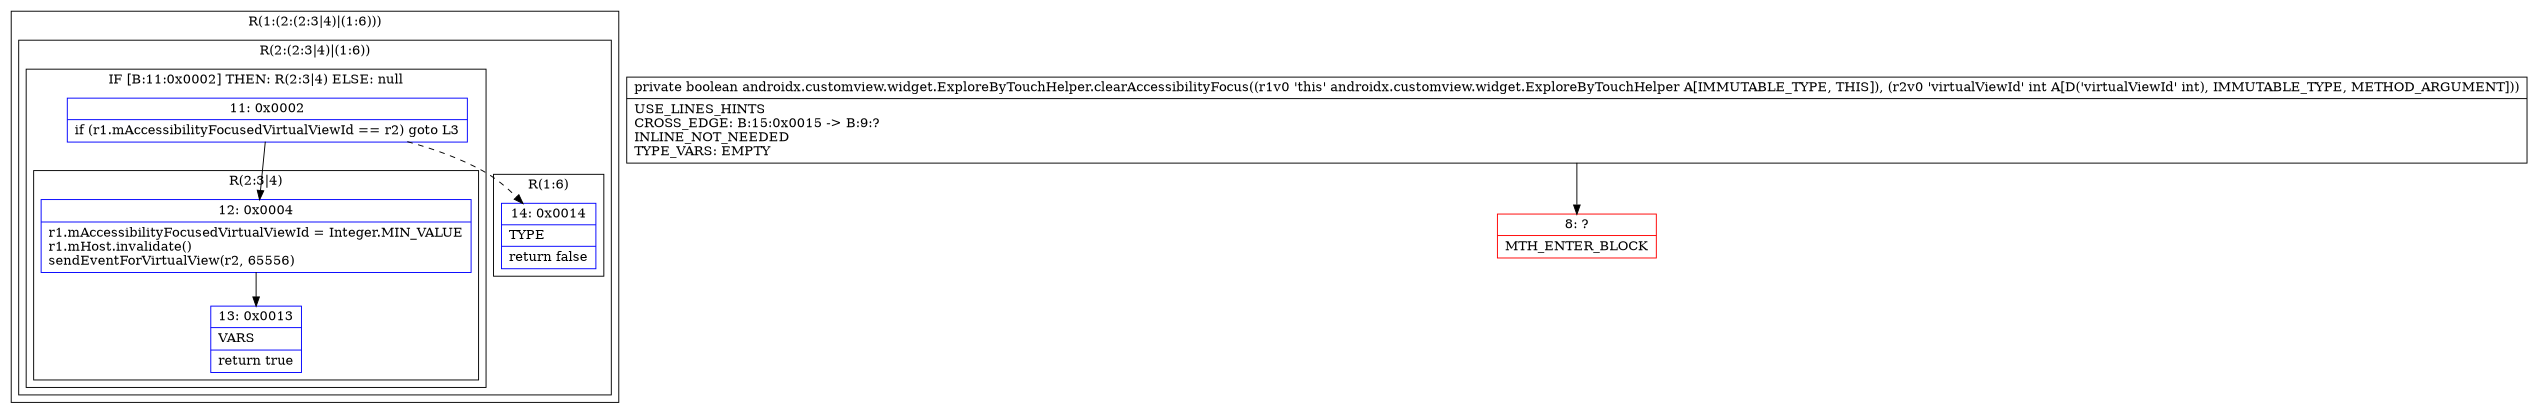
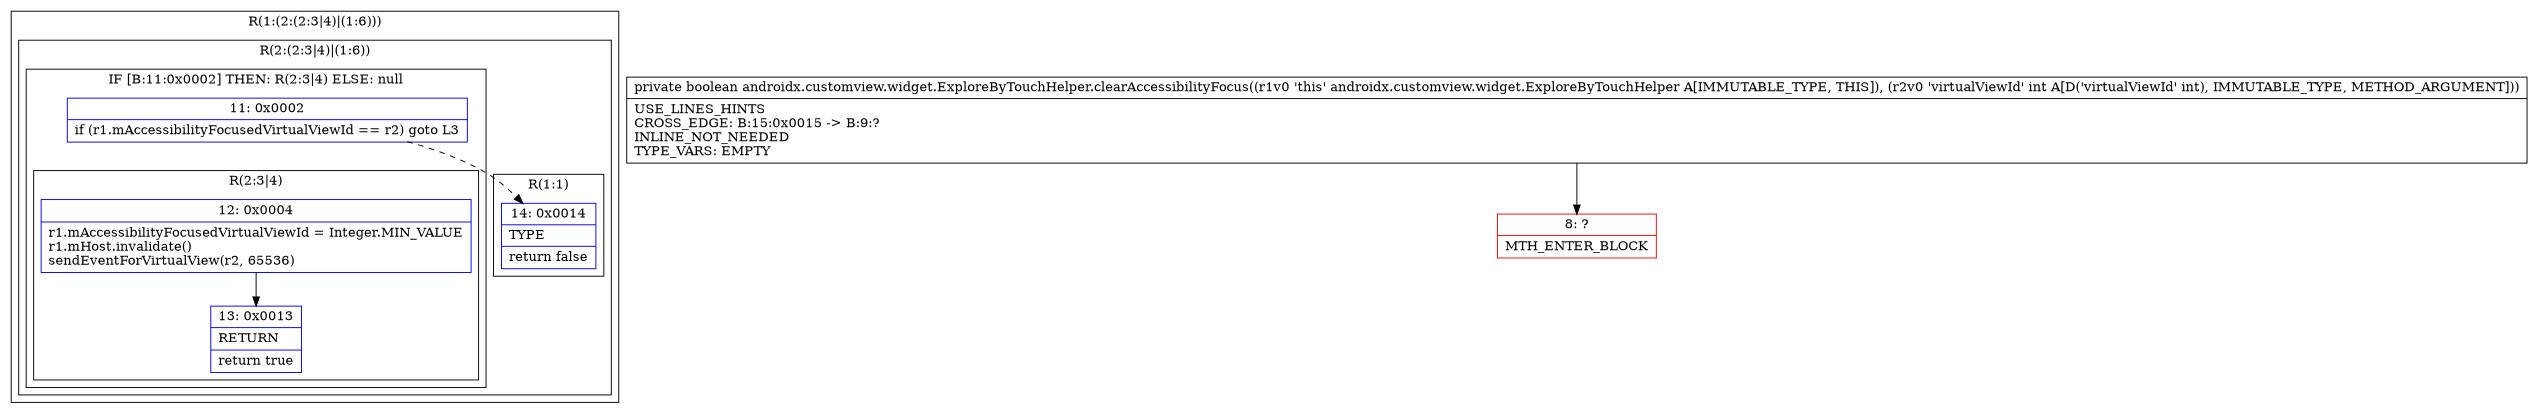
  digraph {
    fontname="DejaVu Serif"
    node [color=blue fontname="DejaVu Serif" shape=record]
    edge [fontname="DejaVu Serif"]
-   n1 [label="{12\:\ 0x0004|r1.mAccessibilityFocusedVirtualViewId = Integer.MIN_VALUE\lr1.mHost.invalidate()\lsendEventForVirtualView(r2, 65556)\l}"]
-   n2 [label="{13\:\ 0x0013|VARS\l|return true\l}"]
+   n1 [label="{12\:\ 0x0004|r1.mAccessibilityFocusedVirtualViewId = Integer.MIN_VALUE\lr1.mHost.invalidate()\lsendEventForVirtualView(r2, 65536)\l}"]
+   n2 [label="{13\:\ 0x0013|RETURN\l|return true\l}"]
    n3 [label="{11\:\ 0x0002|if (r1.mAccessibilityFocusedVirtualViewId == r2) goto L3\l}"]
    n4 [label="{14\:\ 0x0014|TYPE\l|return false\l}"]
    n5 [color=red label="{8\:\ ?|MTH_ENTER_BLOCK\l}"]
    n6 [label="{private boolean androidx.customview.widget.ExploreByTouchHelper.clearAccessibilityFocus((r1v0 'this' androidx.customview.widget.ExploreByTouchHelper A[IMMUTABLE_TYPE, THIS]), (r2v0 'virtualViewId' int A[D('virtualViewId' int), IMMUTABLE_TYPE, METHOD_ARGUMENT]))  | USE_LINES_HINTS\lCROSS_EDGE: B:15:0x0015 \-\> B:9:?\lINLINE_NOT_NEEDED\lTYPE_VARS: EMPTY\l}" color=""]
    subgraph cluster_1 {
      label="R(1:(2:(2:3|4)|(1:6)))"
      subgraph cluster_2 {
        label="R(2:(2:3|4)|(1:6))"
        subgraph cluster_3 {
          label="IF [B:11:0x0002] THEN: R(2:3|4) ELSE: null"
          n3
          subgraph cluster_4 {
            label="R(2:3|4)"
            n1
            n2
          }
        }
        subgraph cluster_5 {
-         label="R(1:6)"
+         label="R(1:1)"
          n4
        }
      }
    }
    n1 -> n2
-   n3 -> n1
    n3 -> n4 [style=dashed]
    n6 -> n5
  }
